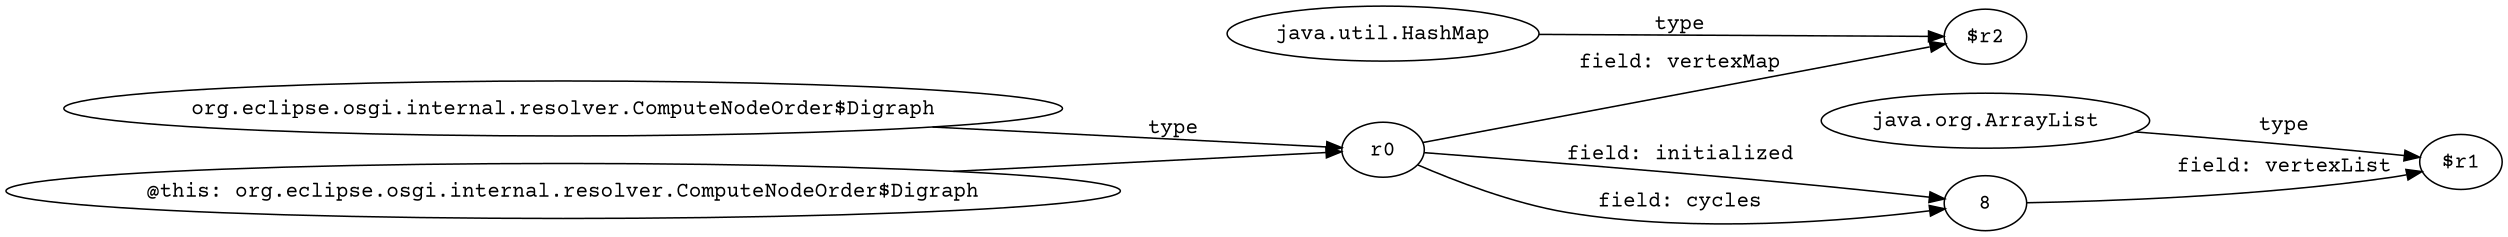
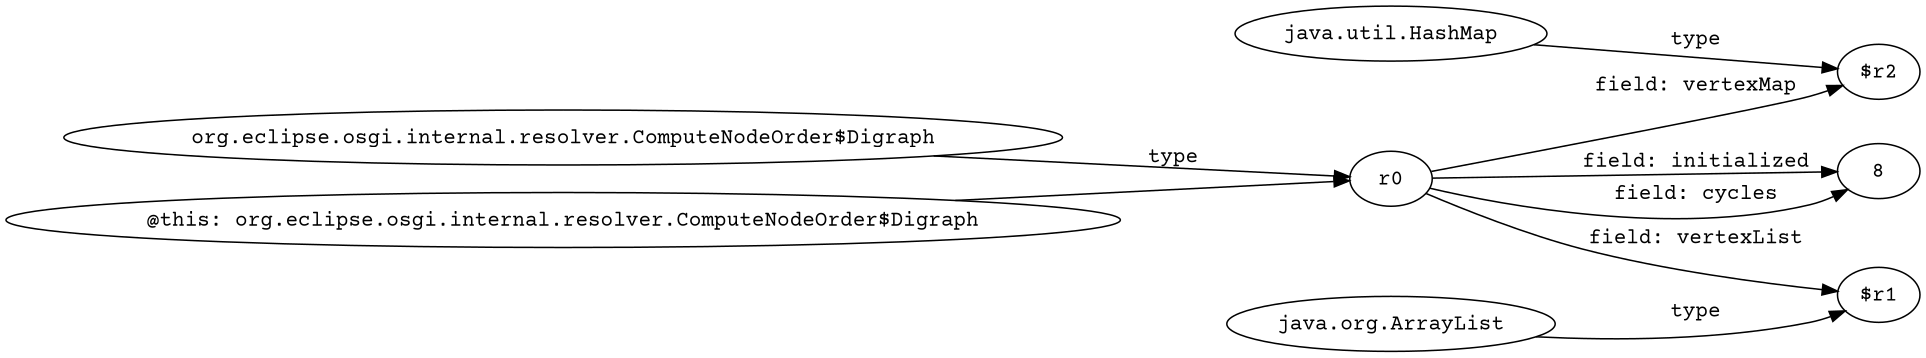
  digraph {
    fontname="Courier Prime"
    rankdir=LR
    node [fontname="Courier Prime"]
    edge [fontname="Courier Prime"]
    n1 [label=r0]
    n2 [label="$r2"]
    n3 [label="$r1"]
    n4 [label=8]
    n5 [label="org.eclipse.osgi.internal.resolver.ComputeNodeOrder$Digraph"]
    n6 [label="@this: org.eclipse.osgi.internal.resolver.ComputeNodeOrder$Digraph"]
    n7 [label="java.org.ArrayList"]
    n8 [label="java.util.HashMap"]
    n1 -> n2 [label="field: vertexMap"]
-   n4 -> n3 [label="field: vertexList"]
+   n1 -> n3 [label="field: vertexList"]
    n1 -> n4 [label="field: initialized"]
    n1 -> n4 [label="field: cycles"]
    n5 -> n1 [label=type]
    n6 -> n1
    n7 -> n3 [label=type]
    n8 -> n2 [label=type]
  }
